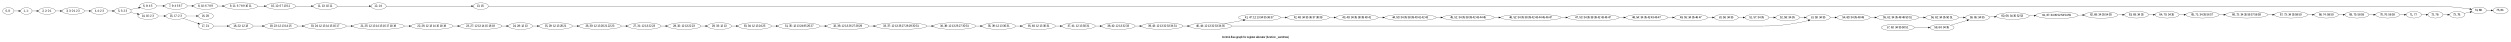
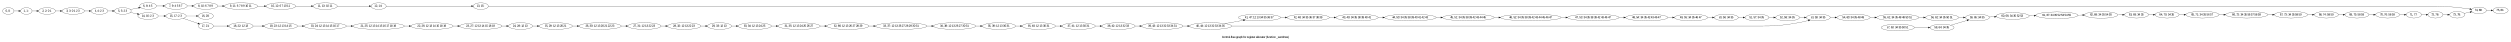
  digraph {
    fontname="Liberation Sans"
    label="Control-flow-graph for register allocator (function _sendmes)"
    rankdir=LR
    node [fontname="Liberation Sans"]
    edge [fontname="Liberation Sans"]
    n1 [label="0, 0: "]
    n2 [label="1, 1: "]
    n3 [label="2, 2: 0 1 "]
    n4 [label="3, 3: 0 1 2 3 "]
    n5 [label="4, 4: 2 3 "]
    n6 [label="5, 5: 2 3 "]
    n7 [label="6, 8: 4 5 "]
    n8 [label="14, 16: 2 3 "]
    n9 [label="7, 9: 4 5 6 7 "]
    n10 [label="15, 17: 2 3 "]
    n11 [label="8, 10: 6 7 8 9 "]
    n12 [label="9, 11: 6 7 8 9 10 11 "]
    n13 [label="10, 12: 6 7 10 11 "]
    n14 [label="11, 13: 10 11 "]
    n15 [label="12, 14: "]
    n16 [label="13, 15: "]
    n17 [label="74, 80: "]
    n18 [label="75, 81: "]
    n19 [label="16, 20: "]
    n20 [label="17, 21: "]
    n21 [label="18, 22: 12 13 "]
    n22 [label="19, 23: 12 13 14 15 "]
    n23 [label="20, 24: 12 13 14 15 16 17 "]
    n24 [label="21, 25: 12 13 14 15 16 17 18 19 "]
    n25 [label="22, 26: 12 13 14 15 18 19 "]
    n26 [label="23, 27: 12 13 14 15 18 19 "]
    n27 [label="24, 28: 12 13 "]
    n28 [label="25, 29: 12 13 20 21 "]
    n29 [label="26, 30: 12 13 20 21 22 23 "]
    n30 [label="27, 31: 12 13 22 23 "]
    n31 [label="28, 32: 12 13 22 23 "]
    n32 [label="29, 33: 12 13 "]
    n33 [label="30, 34: 12 13 24 25 "]
-   n34 [label="31, 35: 12 13 24 85 26 27"]
-   n35 [label="32, 36: 12 13 26 27 28 29 "]
+   n34 [label="31, 35: 12 13 24 25 26 27 "]
+   n35 [label="32, 86: 12 13 26 27 28 29"]
    n36 [label="33, 37: 12 13 26 27 28 29 30 31 "]
    n37 [label="34, 38: 12 13 26 27 30 31 "]
    n38 [label="35, 39: 12 13 30 31 "]
    n39 [label="36, 40: 12 13 30 31 "]
    n40 [label="37, 41: 12 13 30 31 "]
    n41 [label="38, 42: 12 13 32 33 "]
    n42 [label="39, 43: 12 13 32 33 34 31"]
    n43 [label="40, 44: 12 13 32 33 34 35 "]
    n44 [label="41, 47: 12 13 34 35 36 37 "]
    n45 [label="53, 59: 34 35 "]
    n46 [label="42, 48: 34 35 36 37 38 39 "]
    n47 [label="54, 60: 34 35 48 49 "]
    n48 [label="43, 49: 34 35 38 39 40 41 "]
    n49 [label="44, 50: 34 35 38 39 40 41 42 43 "]
    n50 [label="45, 51: 34 35 38 39 42 43 44 45 "]
    n51 [label="46, 52: 34 35 38 39 42 43 44 45 46 47 "]
    n52 [label="47, 53: 34 35 38 39 42 43 46 47 "]
    n53 [label="48, 54: 34 35 42 43 46 47 "]
    n54 [label="49, 55: 34 35 46 47 "]
    n55 [label="50, 56: 34 35 "]
    n56 [label="51, 57: 34 35 "]
    n57 [label="52, 58: 34 35 "]
    n58 [label="55, 61: 34 35 48 49 50 51 "]
    n59 [label="56, 62: 34 35 50 51 "]
    n60 [label="59, 65: 34 35 "]
    n61 [label="57, 63: 34 35 50 51 "]
    n62 [label="58, 64: 34 35 "]
    n63 [label="60, 66: 34 35 52 53 "]
    n64 [label="61, 67: 34 35 52 53 54 55 "]
    n65 [label="62, 68: 34 35 54 55 "]
    n66 [label="63, 69: 34 35 "]
    n67 [label="64, 70: 34 35 "]
    n68 [label="65, 71: 34 35 56 57 "]
    n69 [label="66, 72: 34 35 56 57 58 59 "]
    n70 [label="67, 73: 34 35 58 59 "]
    n71 [label="68, 74: 58 59 "]
    n72 [label="69, 75: 58 59 "]
    n73 [label="70, 76: 58 59 "]
    n74 [label="71, 77: "]
    n75 [label="72, 78: "]
    n76 [label="73, 79: "]
    n1 -> n2
    n2 -> n3
    n3 -> n4
    n4 -> n5
    n5 -> n6
    n6 -> n7
    n6 -> n8
    n7 -> n9
    n8 -> n10
    n9 -> n11
    n10 -> n19
    n10 -> n20
    n11 -> n12
    n12 -> n13
    n13 -> n14
    n14 -> n15
    n15 -> n16
    n16 -> n17
    n17 -> n18
    n20 -> n21
    n21 -> n22
    n22 -> n23
    n23 -> n24
    n24 -> n25
    n25 -> n26
    n26 -> n27
    n27 -> n28
    n28 -> n29
    n29 -> n30
    n30 -> n31
    n31 -> n32
    n32 -> n33
    n33 -> n34
    n34 -> n35
    n35 -> n36
    n36 -> n37
    n37 -> n38
    n38 -> n39
    n39 -> n40
    n40 -> n41
    n41 -> n42
    n42 -> n43
    n43 -> n44
    n43 -> n45
    n44 -> n46
    n45 -> n47
    n46 -> n48
    n47 -> n58
    n48 -> n49
    n49 -> n50
    n50 -> n51
    n51 -> n52
    n52 -> n53
    n53 -> n54
    n54 -> n55
    n55 -> n56
    n56 -> n57
    n57 -> n45
    n58 -> n59
    n59 -> n60
    n60 -> n63
    n61 -> n62
    n62 -> n60
    n63 -> n64
    n64 -> n65
    n65 -> n66
    n66 -> n67
    n67 -> n68
    n68 -> n69
    n69 -> n70
    n70 -> n71
    n71 -> n72
    n72 -> n73
    n73 -> n74
    n74 -> n75
    n75 -> n76
    n76 -> n17
  }
